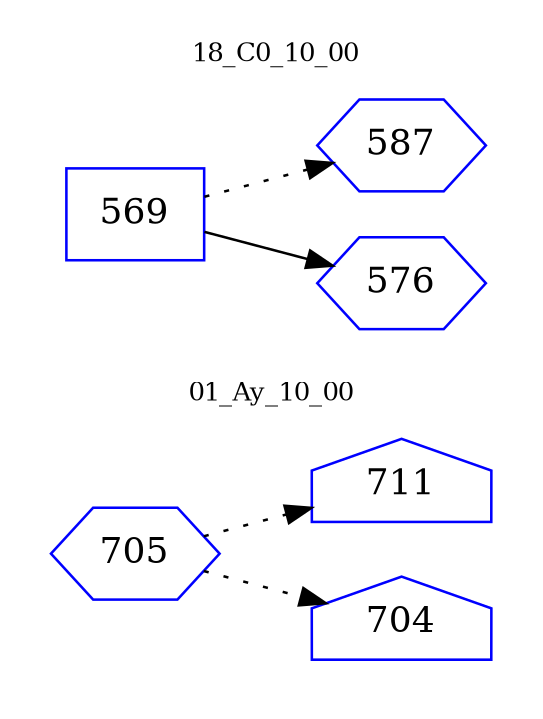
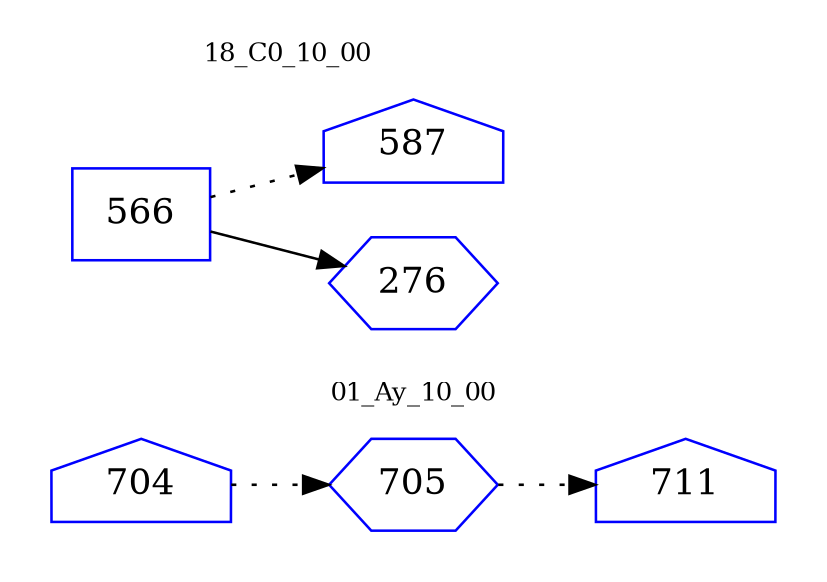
  digraph {
    rankdir=LR
    node [color=blue shape=house]
    edge [color=black style=dotted]
    n1 [label=705 shape=hexagon]
    n2 [label=704]
    n3 [label=711]
-   n4 [label=569 shape=box]
-   n5 [label=576 shape=hexagon]
-   n6 [label=587 shape=hexagon]
+   n4 [label=566 shape=box]
+   n5 [label=276 shape=hexagon]
+   n6 [label=587]
    subgraph cluster_1 {
      color=white
      fontsize=10
      label="01_Ay_10_00"
      n1
      n2
      n3
    }
    subgraph cluster_2 {
      color=white
      fontsize=10
      label="18_C0_10_00"
      n4
      n5
      n6
    }
-   n1 -> n2
+   n2 -> n1
    n1 -> n3
    n4 -> n5 [style=solid]
    n4 -> n6
  }
